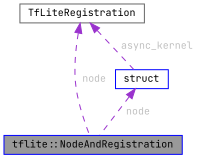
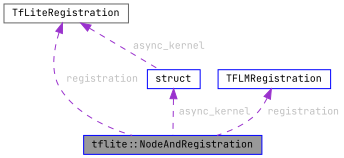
  digraph {
    fontname="JetBrains Mono"
    node [color=blue fillcolor=white fontname="JetBrains Mono" fontsize=10 shape=box style=filled]
    edge [color=darkorchid3 dir=back fontcolor=grey fontname="JetBrains Mono" fontsize=10 labelfontname=Helvetica labelfontsize=10 style=dashed]
    n1 [fillcolor=grey60 fontcolor=black height=0.2 label="tflite::NodeAndRegistration" width=0.4]
    n2 [height=0.2 label=struct width=0.4]
    n3 [color=gray40 height=0.2 label=TfLiteRegistration width=0.4]
-   n2 -> n1 [label=" node"]
-   n3 -> n1 [label=" node"]
+   n4 [height=0.2 label=TFLMRegistration width=0.4]
+   n2 -> n1 [label=" async_kernel"]
+   n3 -> n1 [label=" registration"]
    n3 -> n2 [label=" async_kernel"]
+   n4 -> n1 [label=" registration"]
  }
